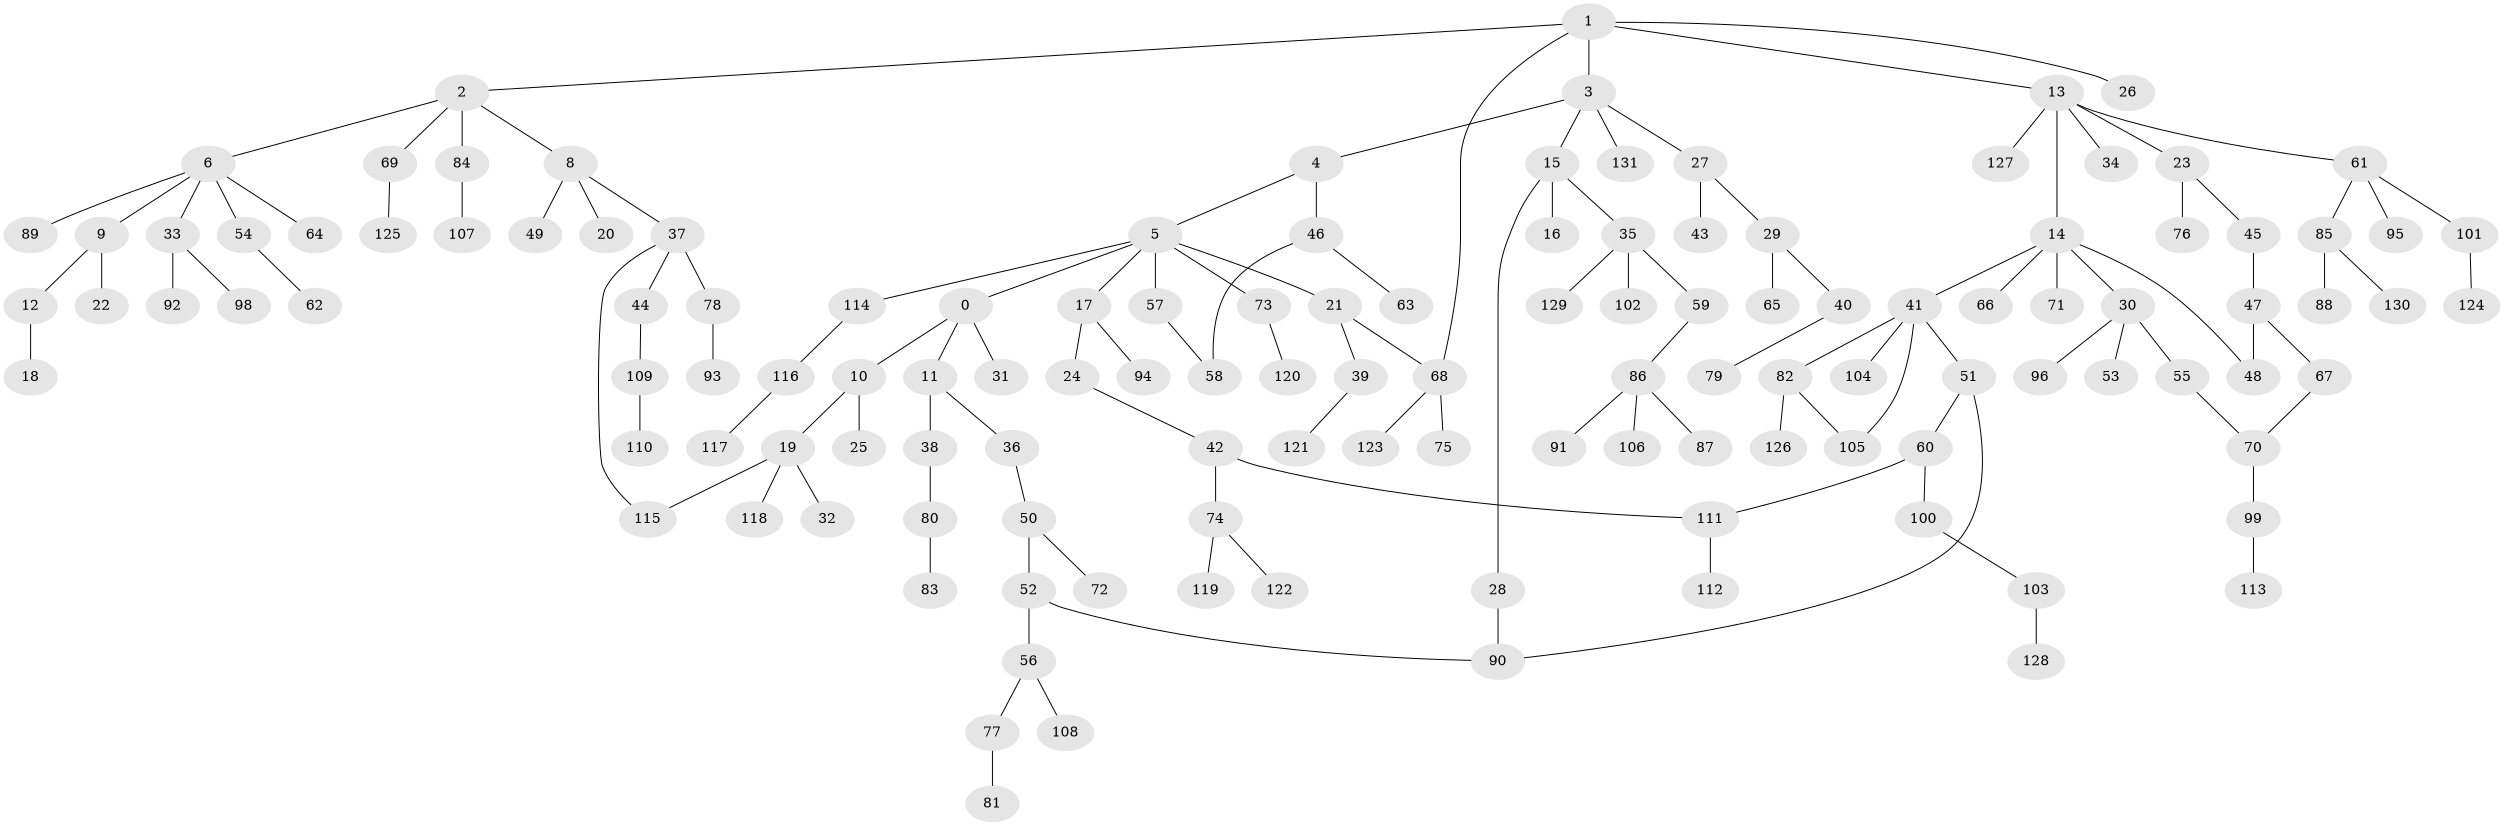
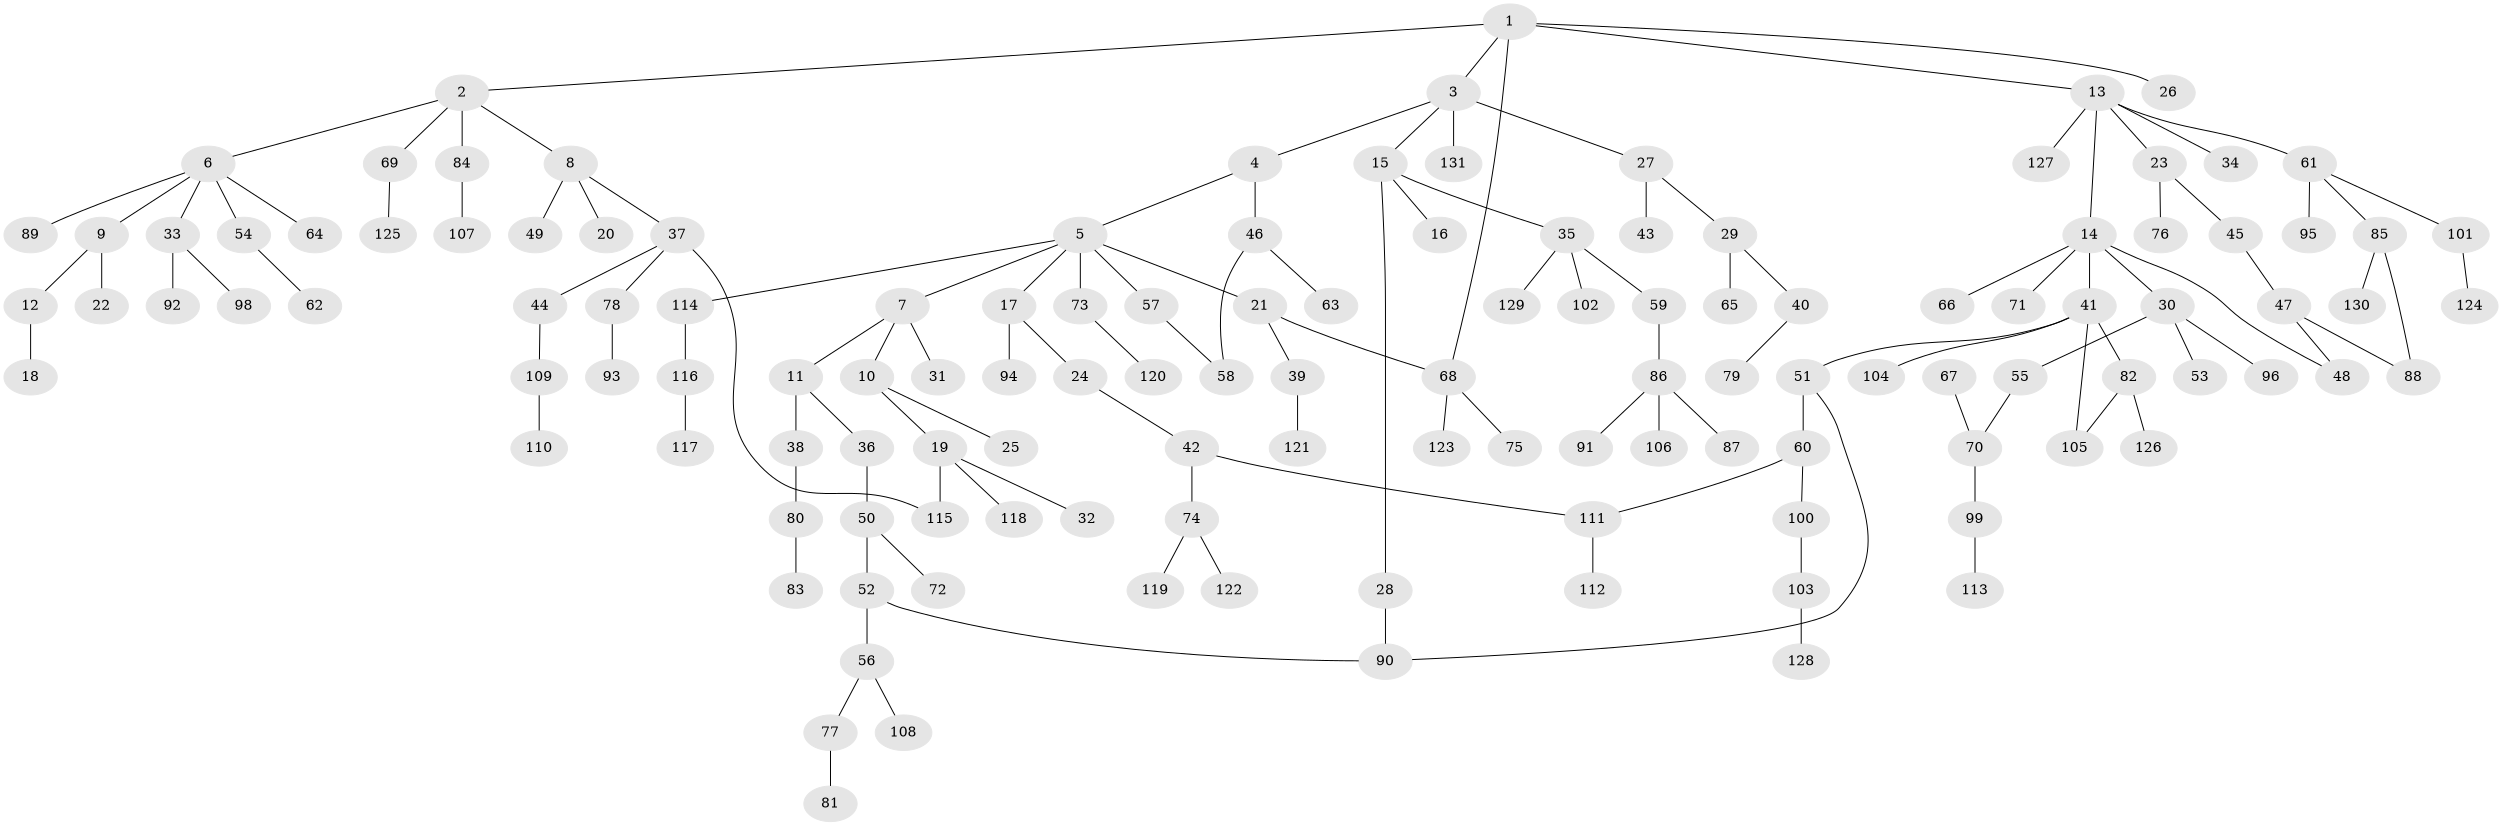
  graph {
    node [color=gray90 style=filled]
    1
    2
    3
    13
    26
    68
    6
    8
    69
    84
    4
    15
    27
    131
    14
    23
    34
    61
    127
    75
    123
    9
    33
    54
    64
    89
    20
    37
    49
    125
    107
    5
    46
    16
    28
    35
    29
    43
-   7 [label=0]
+   7
    17
    21
    57
    73
    114
    58
    63
    10
    11
    31
    24
    94
    39
    120
    116
    12
    22
    92
    98
    62
    19
    25
    36
    38
    115
    44
    78
    18
    32
    118
    50
    80
    30
    41
    48
    66
    71
    45
    76
    85
    95
    101
    53
    55
    96
    51
    82
    104
    105
    90
    59
    102
    129
    42
    121
    47
    74
    111
    40
    65
    79
    70
    86
    52
    72
    109
    93
    83
    60
    126
    119
    122
    112
    110
    67
    56
    100
    77
    108
    99
    81
    87
    91
    106
    103
    88
    130
    124
    113
    128
    117
    1 -- 2
    1 -- 3
    1 -- 13
    1 -- 26
    1 -- 68
    2 -- 6
    2 -- 8
    2 -- 69
    2 -- 84
    3 -- 4
    3 -- 15
    3 -- 27
    3 -- 131
    13 -- 14
    13 -- 23
    13 -- 34
    13 -- 61
    13 -- 127
    68 -- 75
    68 -- 123
    6 -- 9
    6 -- 33
    6 -- 54
    6 -- 64
    6 -- 89
    8 -- 20
    8 -- 37
    8 -- 49
    69 -- 125
    84 -- 107
    4 -- 5
    4 -- 46
    15 -- 16
    15 -- 28
    15 -- 35
    27 -- 29
    27 -- 43
    14 -- 30
    14 -- 41
    14 -- 48
    14 -- 66
    14 -- 71
    23 -- 45
    23 -- 76
    61 -- 85
    61 -- 95
    61 -- 101
    9 -- 12
    9 -- 22
    33 -- 92
    33 -- 98
    54 -- 62
    37 -- 115
    37 -- 44
    37 -- 78
    5 -- 7
    5 -- 17
    5 -- 21
    5 -- 57
    5 -- 73
    5 -- 114
    46 -- 58
    46 -- 63
    28 -- 90
    35 -- 59
    35 -- 102
    35 -- 129
    29 -- 40
    29 -- 65
    7 -- 10
    7 -- 11
    7 -- 31
    17 -- 24
    17 -- 94
    21 -- 68
    21 -- 39
    57 -- 58
    73 -- 120
    114 -- 116
    10 -- 19
    10 -- 25
    11 -- 36
    11 -- 38
    24 -- 42
    39 -- 121
    116 -- 117
    12 -- 18
    19 -- 115
    19 -- 32
    19 -- 118
    36 -- 50
    38 -- 80
    44 -- 109
    78 -- 93
    50 -- 52
    50 -- 72
    80 -- 83
    30 -- 53
    30 -- 55
    30 -- 96
    41 -- 51
    41 -- 82
    41 -- 104
    41 -- 105
    45 -- 47
    85 -- 88
    85 -- 130
    101 -- 124
    55 -- 70
    51 -- 90
    51 -- 60
    82 -- 105
    82 -- 126
    59 -- 86
    42 -- 74
    42 -- 111
    47 -- 48
-   47 -- 67
+   47 -- 88
    74 -- 119
    74 -- 122
    111 -- 112
    40 -- 79
    70 -- 99
    86 -- 87
    86 -- 91
    86 -- 106
    52 -- 90
    52 -- 56
    109 -- 110
    60 -- 111
    60 -- 100
    67 -- 70
    56 -- 77
    56 -- 108
    100 -- 103
    77 -- 81
    99 -- 113
    103 -- 128
  }
